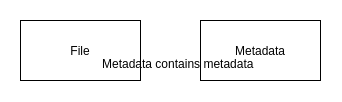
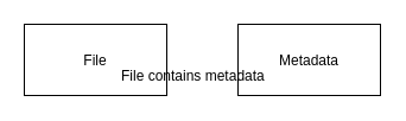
  <mxCell id="0" />
  <mxCell id="1" parent="0" />
  <mxCell id="2" value="File" style="shape=rectangle" vertex="1" parent="1"><mxGeometry x="20" y="20" width="120" height="60" as="geometry" /></mxCell>
  <mxCell id="3" value="Metadata" style="shape=rectangle" vertex="1" parent="1"><mxGeometry x="200" y="20" width="120" height="60" as="geometry" /></mxCell>
- <mxCell id="4" value="Metadata contains metadata" style="text;strokeColor=none;fillColor=none;fontSize=12;" vertex="1" parent="1"><mxGeometry x="100" y="50" width="200" height="20" as="geometry" /></mxCell>
+ <mxCell id="4" value="File contains metadata" style="text;strokeColor=none;fillColor=none;fontSize=12;" vertex="1" parent="1"><mxGeometry x="100" y="50" width="200" height="20" as="geometry" /></mxCell>
